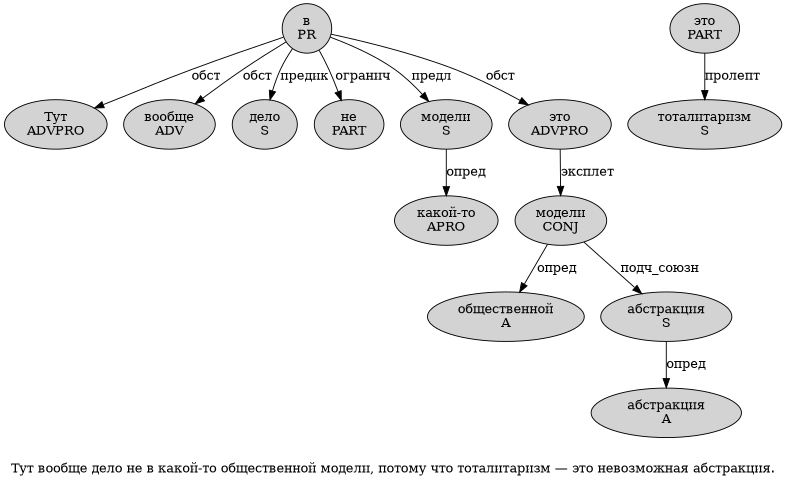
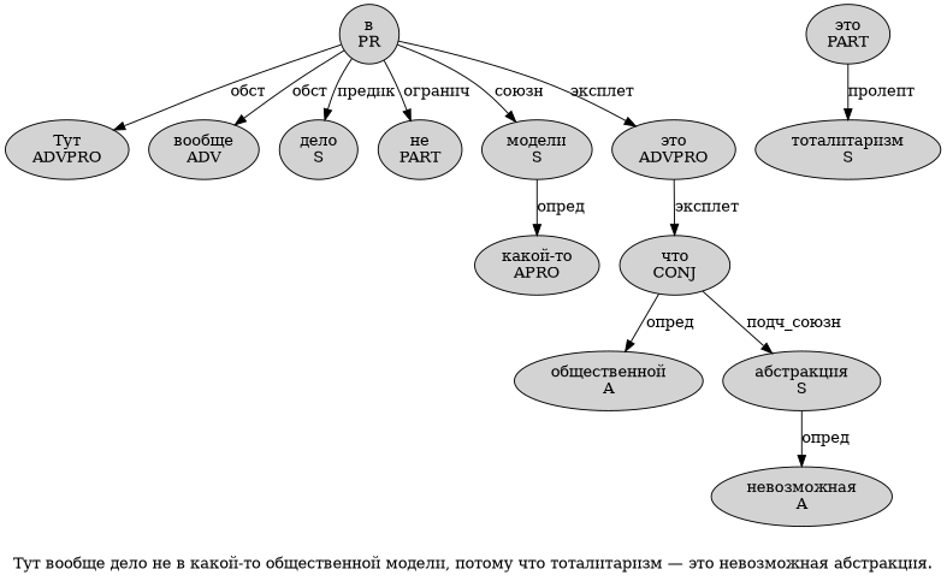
  digraph {
    label="Тут вообще дело не в какой-то общественной модели, потому что тоталитаризм — это невозможная абстракция."
    node [fillcolor=lightgray penwidth=1 shape=ellipse style=filled]
    n1 [label="Тут\nADVPRO"]
    n2 [label="вообще\nADV"]
    n3 [label="дело\nS"]
    n4 [label="не\nPART"]
    n5 [label="в\nPR"]
    n6 [label="модели\nS"]
    n7 [label="это\nADVPRO"]
    n8 [label="какой-то\nAPRO"]
-   n9 [label="модели\nCONJ"]
+   n9 [label="что\nCONJ"]
    n10 [label="общественной\nA"]
    n11 [label="абстракция\nS"]
-   n12 [label="абстракция\nA"]
+   n12 [label="невозможная\nA"]
    n13 [label="тоталитаризм\nS"]
    n14 [label="это\nPART"]
    n5 -> n1 [label="обст"]
    n5 -> n2 [label="обст"]
    n5 -> n3 [label="предик"]
    n5 -> n4 [label="огранич"]
-   n5 -> n6 [label="предл"]
-   n5 -> n7 [label="обст"]
+   n5 -> n6 [label="союзн"]
+   n5 -> n7 [label="эксплет"]
    n6 -> n8 [label="опред"]
    n7 -> n9 [label="эксплет"]
    n9 -> n10 [label="опред"]
    n9 -> n11 [label="подч_союзн"]
    n11 -> n12 [label="опред"]
    n14 -> n13 [label="пролепт"]
  }
